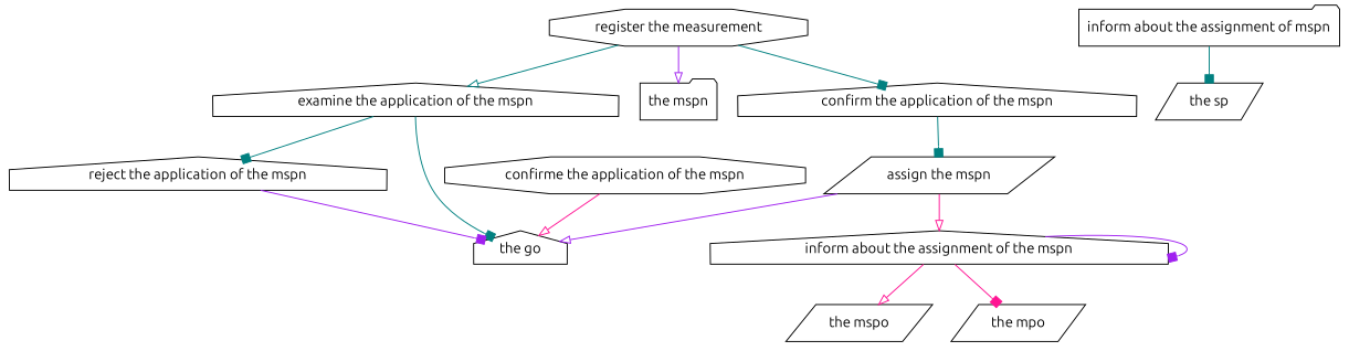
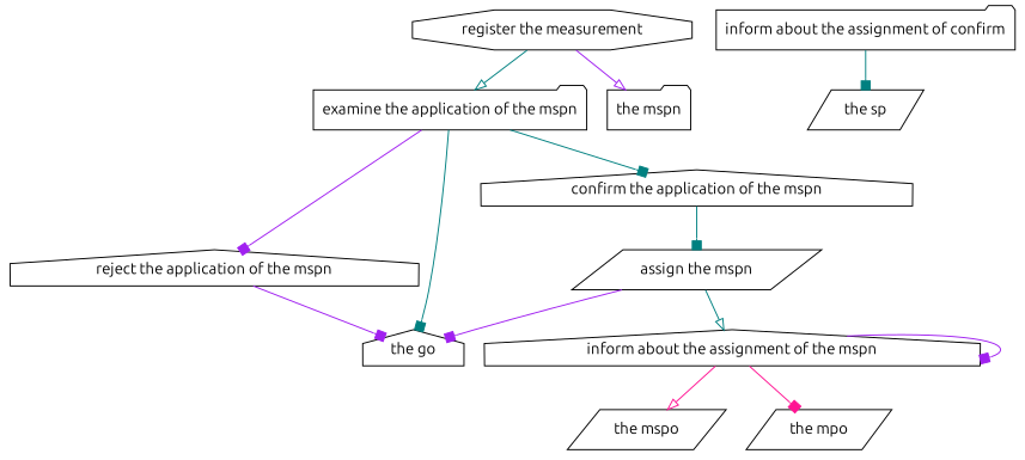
  digraph {
    fontname=Ubuntu
    node [fontname=Ubuntu shape=house]
    edge [arrowhead=box attrs="{'type': 'actor performer', 'label': 'actor performer'}" color=teal fontname=Ubuntu]
    "register the measurement" [attrs="{'type': 'Activity', 'label': 'register the measurement'}" shape=octagon]
-   "examine the application of the mspn" [attrs="{'type': 'Activity', 'label': 'examine the application of the mspn'}"]
+   "examine the application of the mspn" [attrs="{'type': 'Activity', 'label': 'examine the application of the mspn'}" shape=folder]
    "the mspn" [attrs="{'type': 'Actor', 'label': 'the mspn'}" shape=folder]
    "reject the application of the mspn" [attrs="{'type': 'Activity', 'label': 'reject the application of the mspn'}"]
    "confirm the application of the mspn" [attrs="{'type': 'Activity', 'label': 'confirm the application of the mspn'}"]
    "the go" [attrs="{'type': 'Actor', 'label': 'the go'}"]
    "assign the mspn" [attrs="{'type': 'Activity', 'label': 'assign the mspn'}" shape=parallelogram]
    "inform about the assignment of the mspn" [attrs="{'type': 'Activity', 'label': 'inform about the assignment of the mspn'}"]
    "the mspo" [attrs="{'type': 'Actor', 'label': 'the mspo'}" shape=parallelogram]
    "the mpo" [attrs="{'type': 'Actor', 'label': 'the mpo'}" shape=parallelogram]
-   "confirme the application of the mspn" [attrs="{'type': 'Activity', 'label': 'confirme the application of the mspn'}" shape=octagon]
-   "inform about the assignment of mspn" [attrs="{'type': 'Activity', 'label': 'inform about the assignment of mspn'}" shape=folder]
+   "inform about the assignment of mspn" [attrs="{'type': 'Activity', 'label': 'inform about the assignment of mspn'}" shape=folder label="inform about the assignment of confirm"]
    "the sp" [attrs="{'type': 'Actor', 'label': 'the sp'}" shape=parallelogram]
    "register the measurement" -> "examine the application of the mspn" [arrowhead=onormal attrs="{'type': 'flow', 'label': 'flow'}"]
    "register the measurement" -> "the mspn" [arrowhead=onormal color=purple]
-   "examine the application of the mspn" -> "reject the application of the mspn" [attrs="{'type': 'flow', 'label': 'flow'}"]
-   "register the measurement" -> "confirm the application of the mspn" [attrs="{'type': 'flow', 'label': 'flow'}"]
+   "examine the application of the mspn" -> "reject the application of the mspn" [attrs="{'type': 'flow', 'label': 'flow'}" color=purple]
+   "examine the application of the mspn" -> "confirm the application of the mspn" [attrs="{'type': 'flow', 'label': 'flow'}"]
    "examine the application of the mspn" -> "the go"
    "reject the application of the mspn" -> "the go" [color=purple]
    "confirm the application of the mspn" -> "assign the mspn" [attrs="{'type': 'flow', 'label': 'flow'}"]
-   "assign the mspn" -> "the go" [arrowhead=onormal color=purple]
-   "assign the mspn" -> "inform about the assignment of the mspn" [arrowhead=onormal attrs="{'type': 'flow', 'label': 'flow'}" color=deeppink]
+   "assign the mspn" -> "the go" [color=purple]
+   "assign the mspn" -> "inform about the assignment of the mspn" [arrowhead=onormal attrs="{'type': 'flow', 'label': 'flow'}"]
    "inform about the assignment of the mspn" -> "inform about the assignment of the mspn" [attrs="{'type': 'flow', 'label': 'flow'}" color=purple]
    "inform about the assignment of the mspn" -> "the mspo" [arrowhead=onormal color=deeppink]
    "inform about the assignment of the mspn" -> "the mpo" [color=deeppink]
-   "confirme the application of the mspn" -> "the go" [arrowhead=onormal color=deeppink]
    "inform about the assignment of mspn" -> "the sp"
  }
